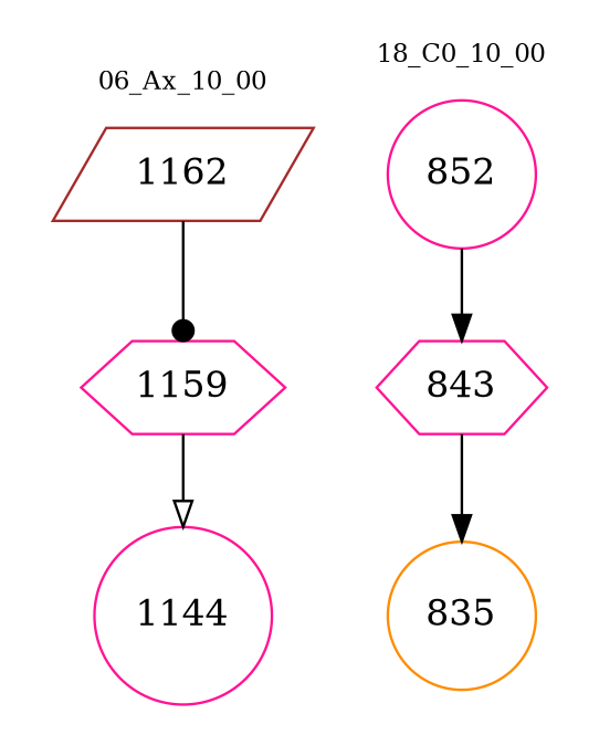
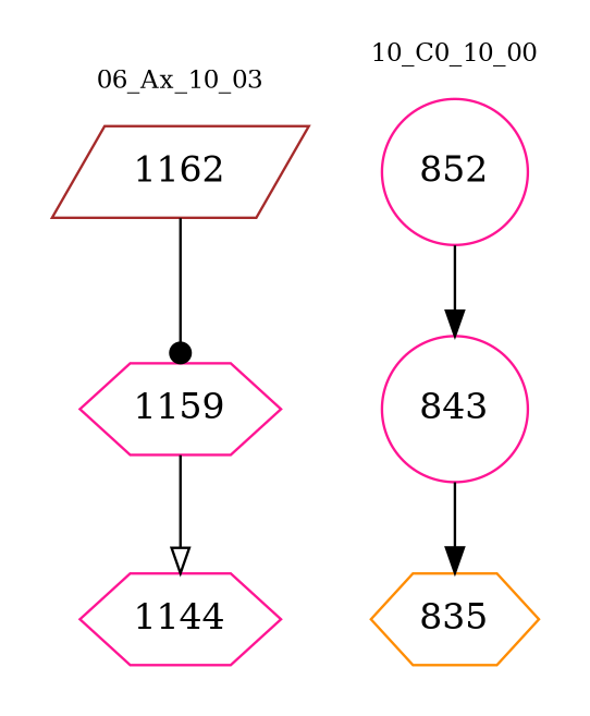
  digraph {
    node [color=deeppink shape=circle]
    edge [arrowhead=normal color=black]
    n1 [color=brown label=1162 shape=parallelogram]
    n2 [label=1159 shape=hexagon]
-   n3 [label=1144]
+   n3 [label=1144 shape=hexagon]
    n4 [label=852]
-   n5 [label=843 shape=hexagon]
-   n6 [color=darkorange label=835]
+   n5 [label=843]
+   n6 [color=darkorange label=835 shape=hexagon]
    subgraph cluster_1 {
      color=white
      fontsize=10
-     label="06_Ax_10_00"
+     label="06_Ax_10_03"
      n1
      n2
      n3
    }
    subgraph cluster_2 {
      color=white
      fontsize=10
-     label="18_C0_10_00"
+     label="10_C0_10_00"
      n4
      n5
      n6
    }
    n1 -> n2 [arrowhead=dot]
    n2 -> n3 [arrowhead=onormal]
    n4 -> n5
    n5 -> n6
  }
